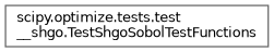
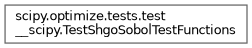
  digraph {
    rankdir=TB
-   n1 [color=grey40 fillcolor=white fontname=Helvetica fontsize=10 height=0.2 label="scipy.optimize.tests.test\l__shgo.TestShgoSobolTestFunctions" shape=box style=filled width=0.4]
+   n1 [color=grey40 fillcolor=white fontname=Helvetica fontsize=10 height=0.2 label="scipy.optimize.tests.test\l__scipy.TestShgoSobolTestFunctions" shape=box style=filled width=0.4]
  }
